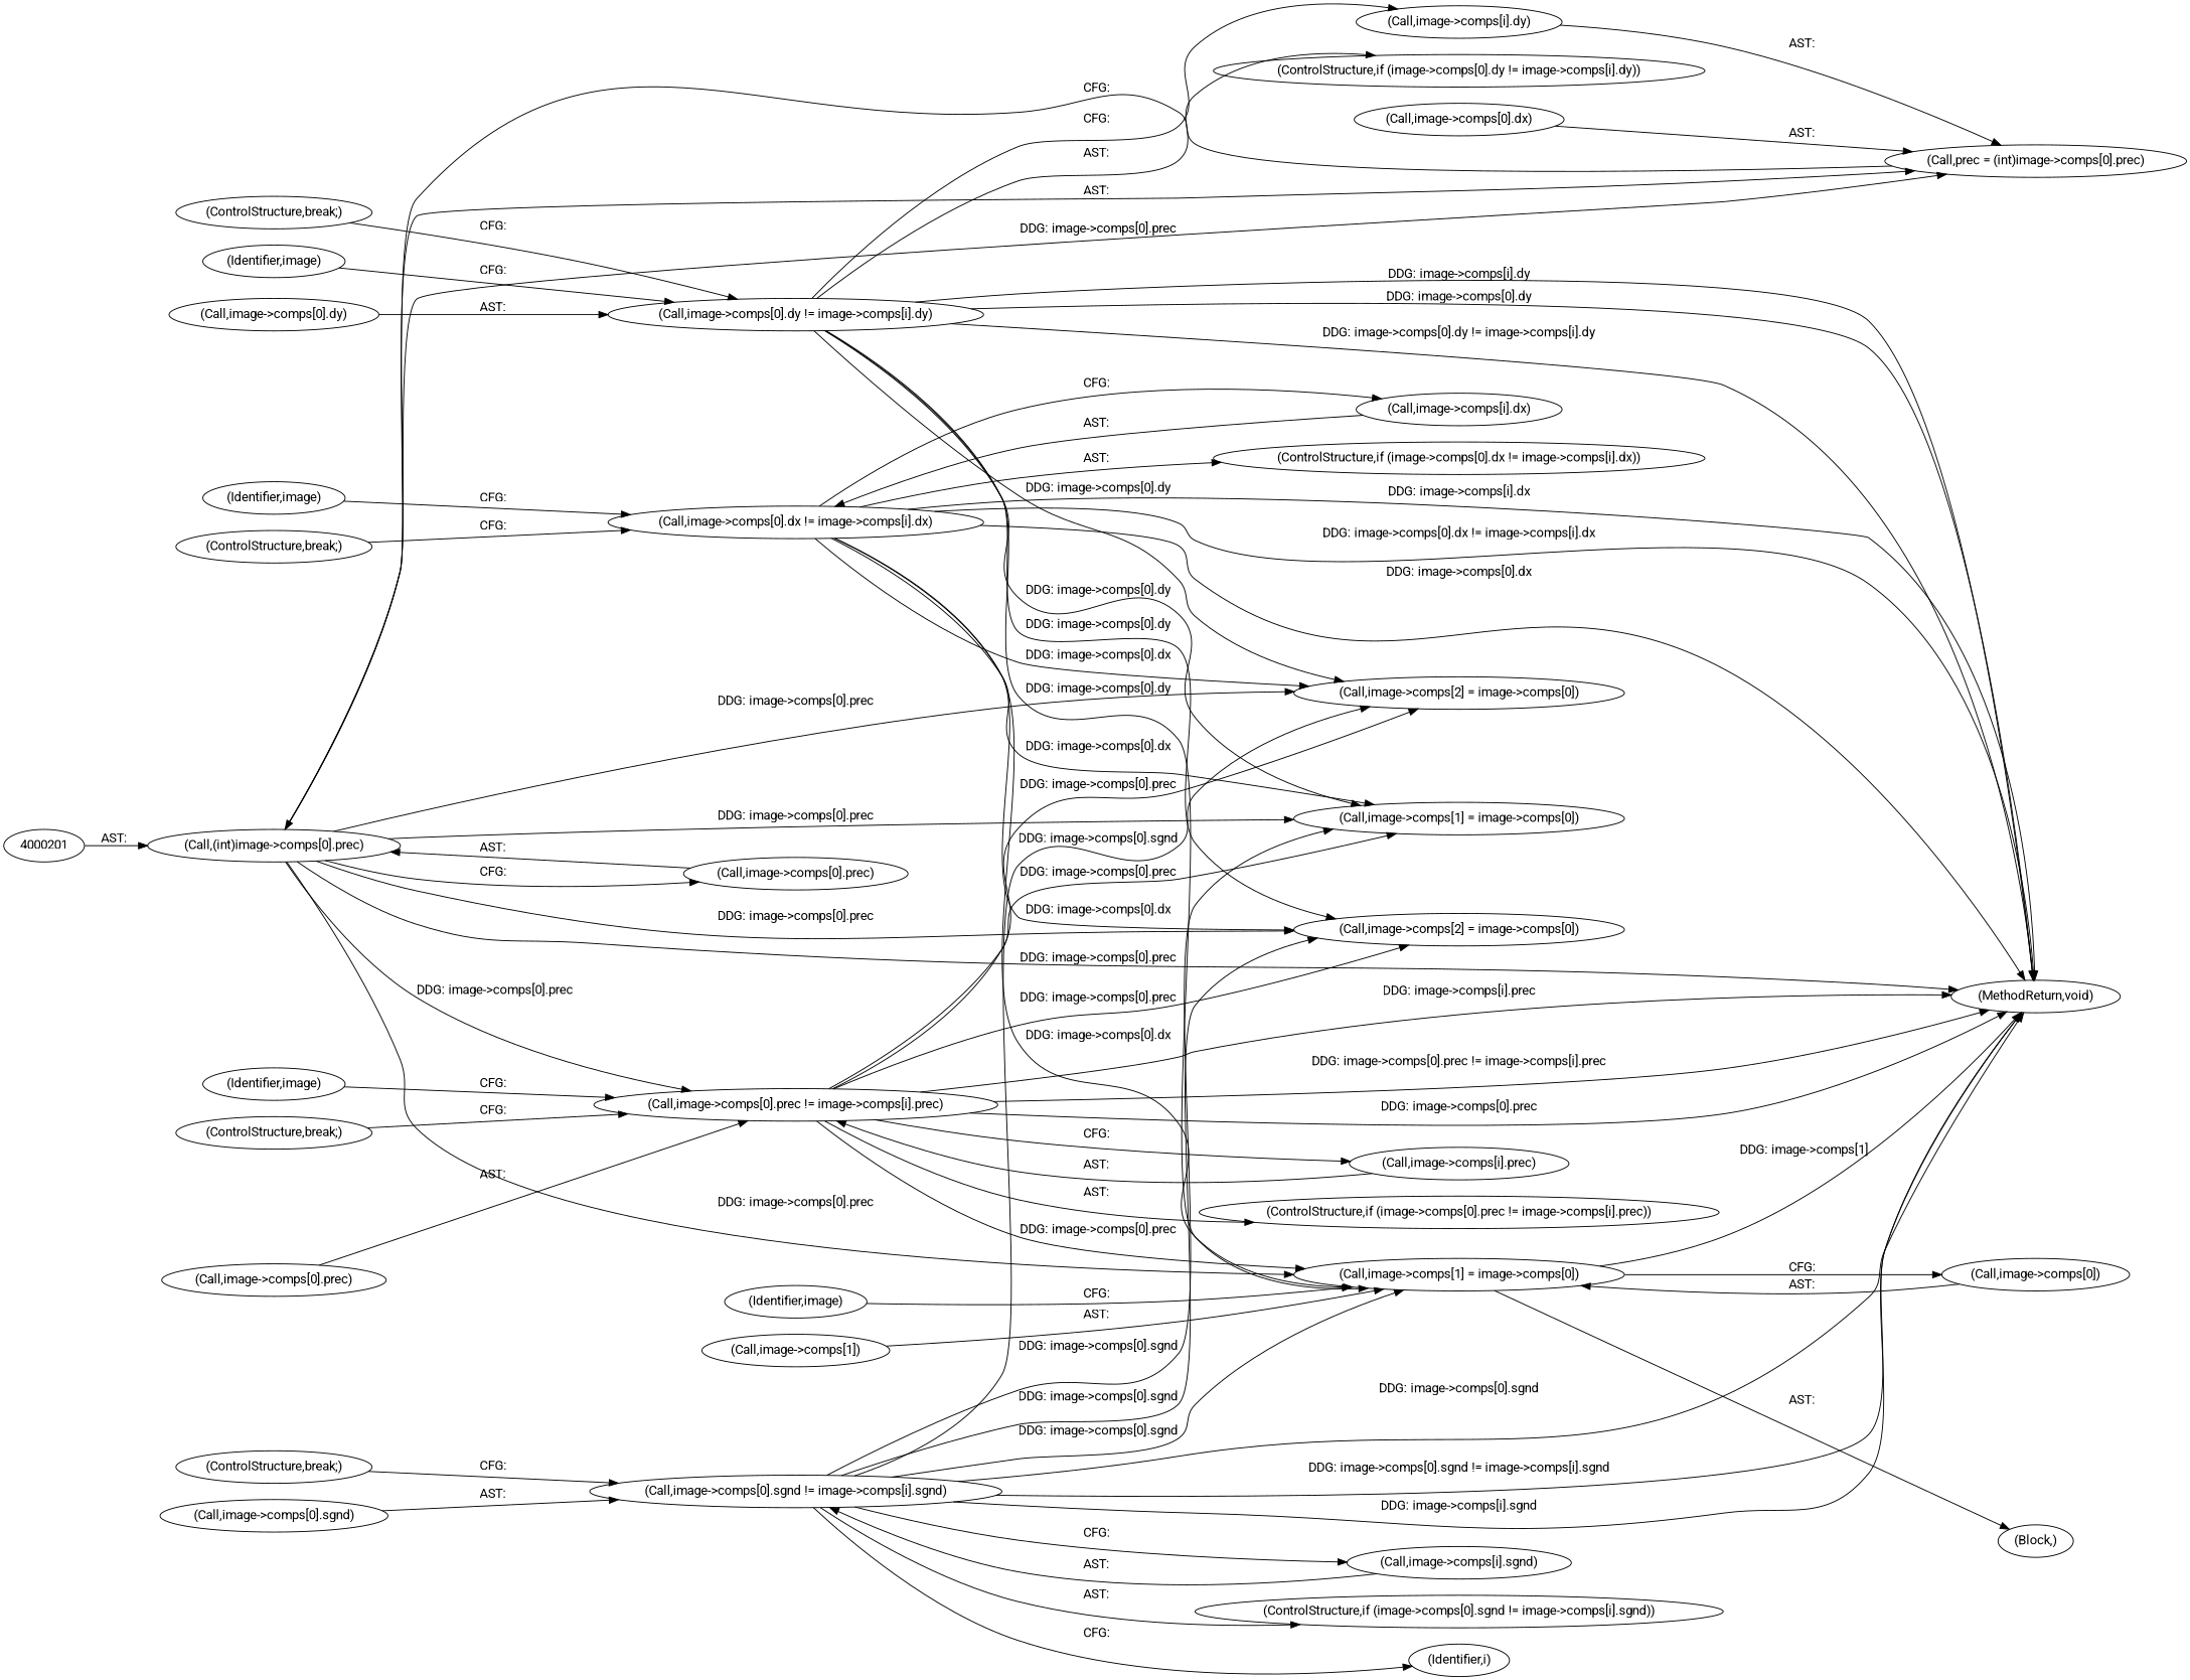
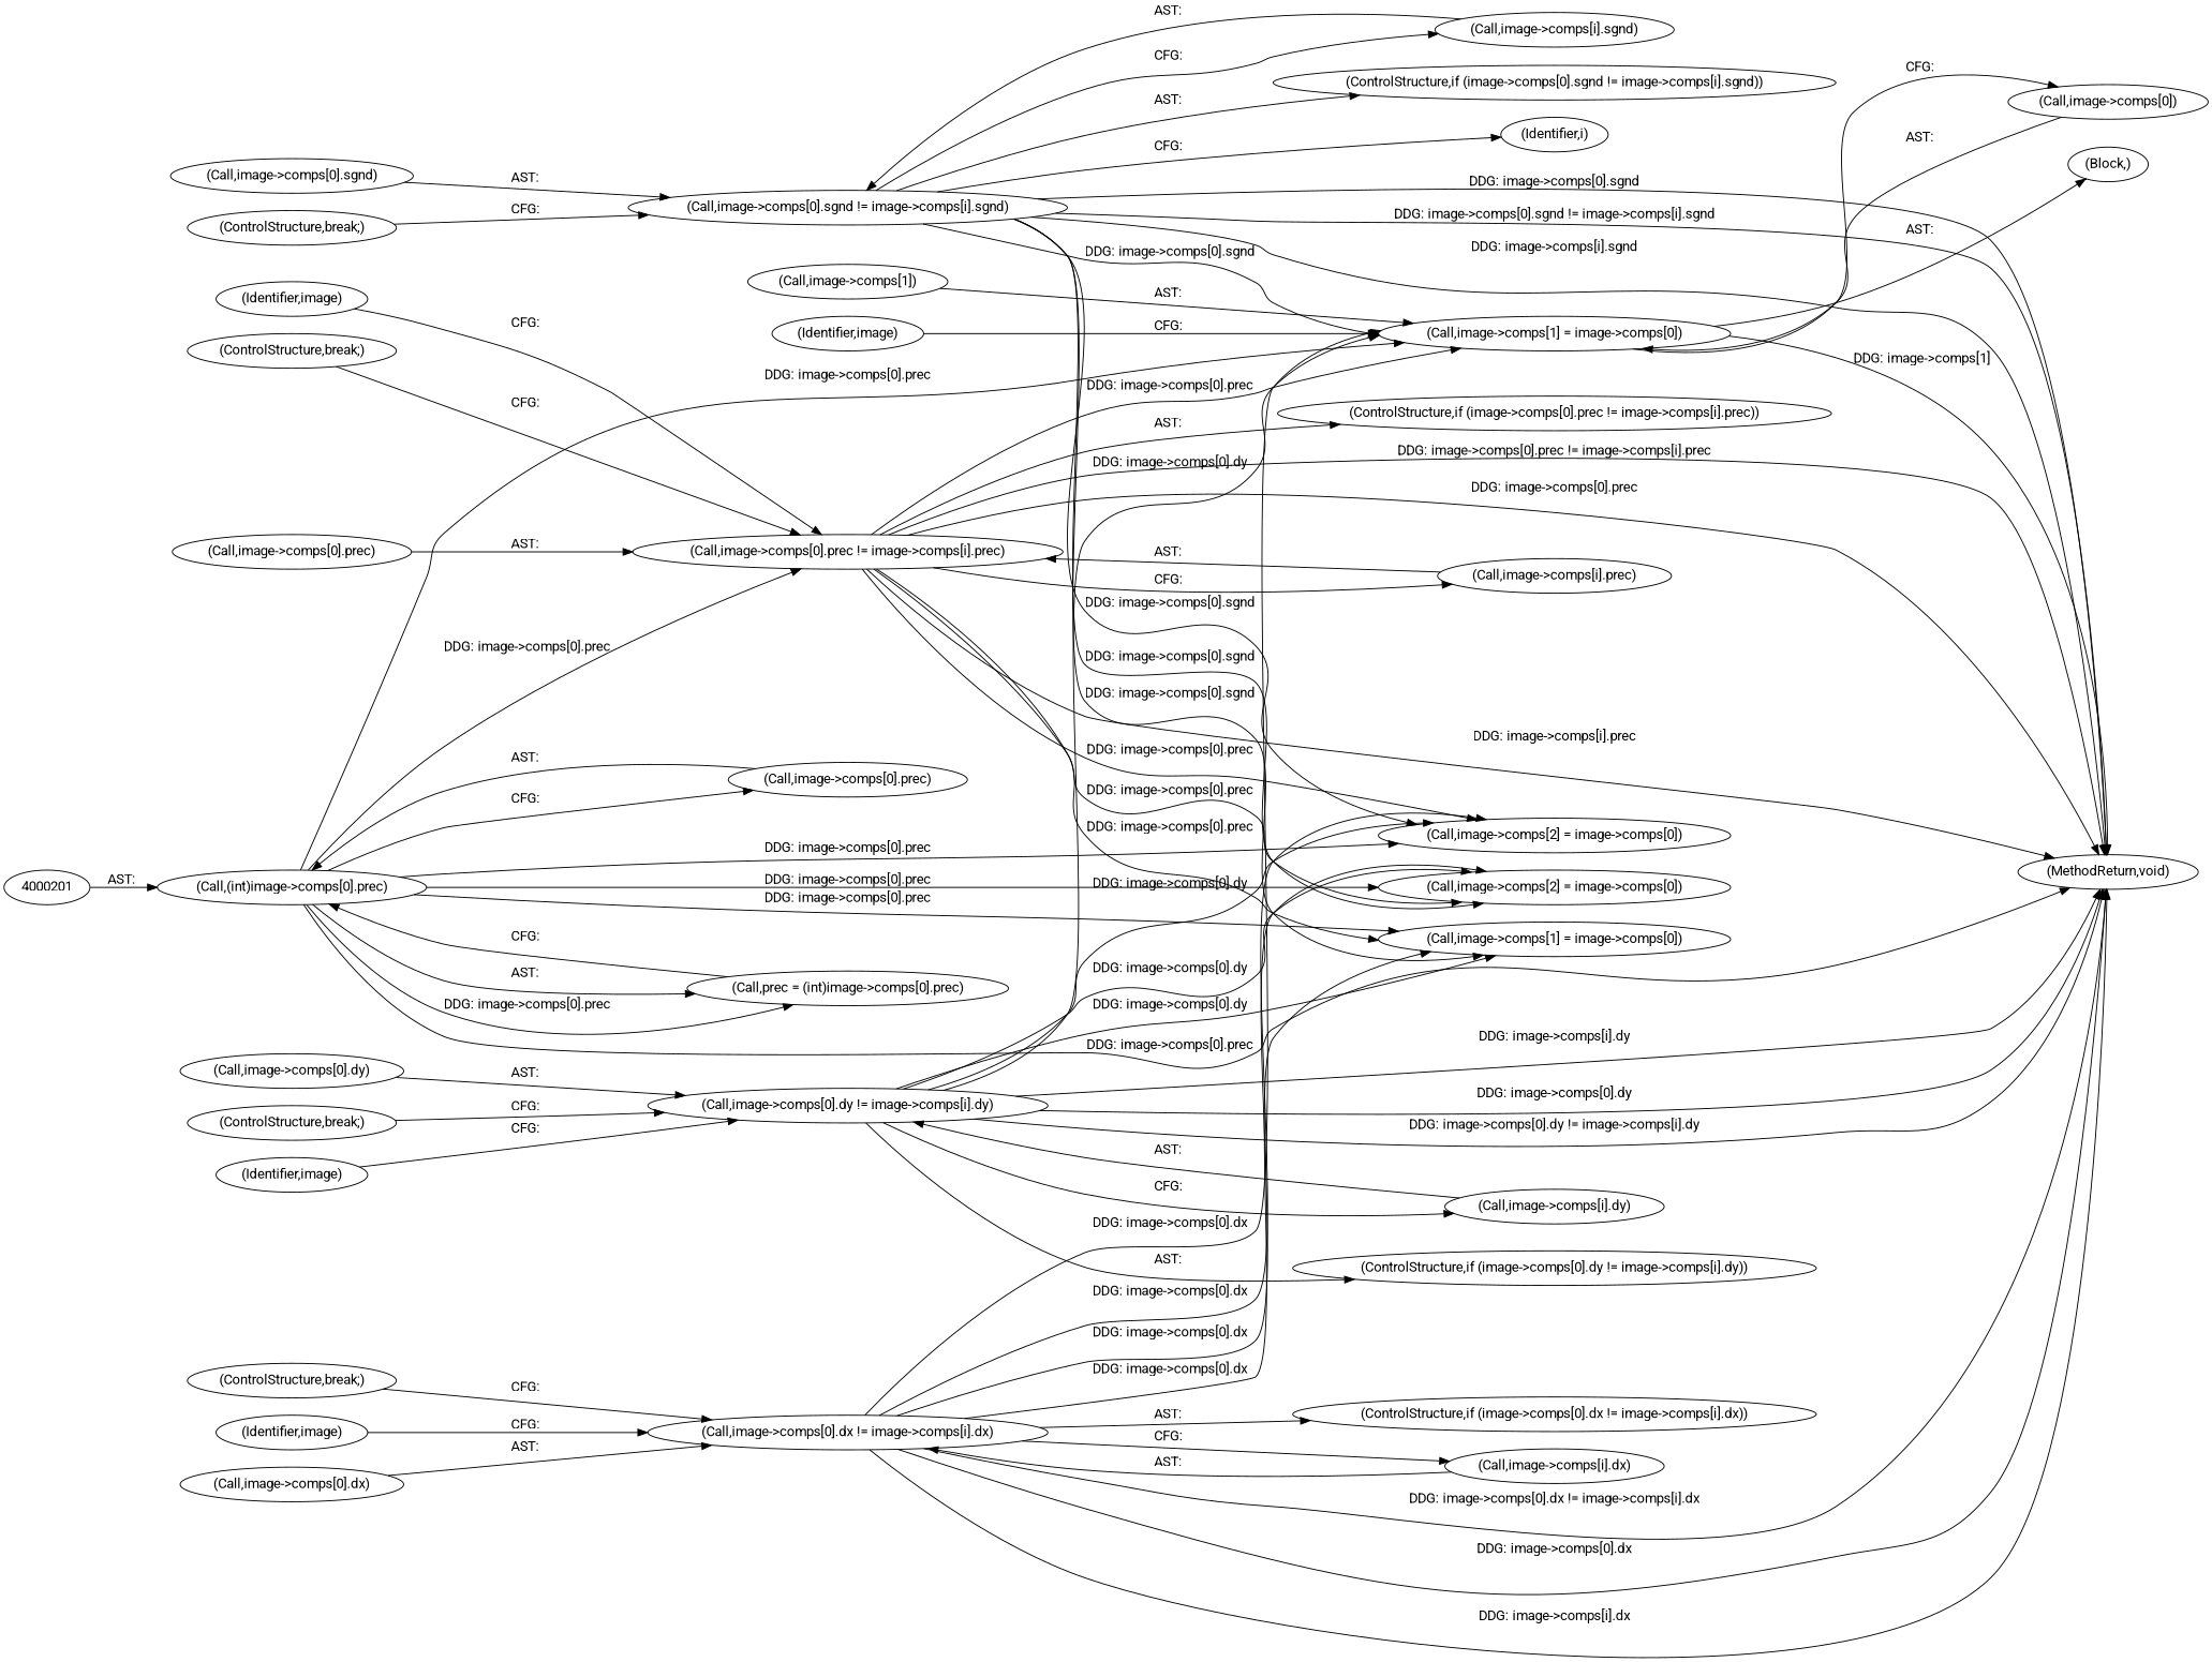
  digraph {
    fontname=Roboto
    rankdir=LR
    node [fontname=Roboto]
    edge [fontname=Roboto]
    n1 [label="(Call,image->comps[1] = image->comps[0])"]
    n2 [label="(Block,)"]
    n3 [label="(Call,image->comps[0])"]
    n4 [label="(MethodReturn,void)"]
    n5 [label="(Call,image->comps[0].sgnd != image->comps[i].sgnd)"]
    n6 [label="(Call,image->comps[2] = image->comps[0])"]
    n7 [label="(Call,image->comps[i].sgnd)"]
    n8 [label="(Call,image->comps[1] = image->comps[0])"]
    n9 [label="(ControlStructure,if (image->comps[0].sgnd != image->comps[i].sgnd))"]
    n10 [label="(Call,image->comps[2] = image->comps[0])"]
    n11 [label="(Identifier,i)"]
    n12 [label="(Call,image->comps[0].prec != image->comps[i].prec)"]
    n13 [label="(ControlStructure,if (image->comps[0].prec != image->comps[i].prec))"]
    n14 [label="(Call,image->comps[i].prec)"]
    n15 [label="(Call,(int)image->comps[0].prec)"]
    n16 [label="(Call,prec = (int)image->comps[0].prec)"]
    n17 [label="(Call,image->comps[0].prec)"]
    n18 [label="(Call,image->comps[0].dx != image->comps[i].dx)"]
    n19 [label="(Call,image->comps[i].dx)"]
    n20 [label="(ControlStructure,if (image->comps[0].dx != image->comps[i].dx))"]
    n21 [label="(Call,image->comps[0].dy != image->comps[i].dy)"]
    n22 [label="(Call,image->comps[i].dy)"]
    n23 [label="(ControlStructure,if (image->comps[0].dy != image->comps[i].dy))"]
    n24 [label="(Call,image->comps[0].sgnd)"]
    n25 [label="(Identifier,image)"]
    n26 [label="(Identifier,image)"]
    n27 [label="(Call,image->comps[0].dx)"]
    n28 [label="(ControlStructure,break;)"]
    n29 [label="(Identifier,image)"]
    n30 [label="(ControlStructure,break;)"]
    n31 [label="(ControlStructure,break;)"]
    n32 [label="(ControlStructure,break;)"]
    n33 [label="(Identifier,image)"]
    n34 [label="(Call,image->comps[0].prec)"]
    n35 [label="(Call,image->comps[1])"]
    n36 [label="(Call,image->comps[0].dy)"]
    n37 [label=4000201]
    n1 -> n2 [label="AST: "]
    n1 -> n3 [label="CFG: "]
    n1 -> n4 [label="DDG: image->comps[1]"]
    n3 -> n1 [label="AST: "]
    n5 -> n1 [label="DDG: image->comps[0].sgnd"]
    n5 -> n4 [label="DDG: image->comps[0].sgnd != image->comps[i].sgnd"]
    n5 -> n4 [label="DDG: image->comps[i].sgnd"]
    n5 -> n4 [label="DDG: image->comps[0].sgnd"]
    n5 -> n6 [label="DDG: image->comps[0].sgnd"]
    n5 -> n7 [label="CFG: "]
    n5 -> n8 [label="DDG: image->comps[0].sgnd"]
    n5 -> n9 [label="AST: "]
    n5 -> n10 [label="DDG: image->comps[0].sgnd"]
    n5 -> n11 [label="CFG: "]
    n7 -> n5 [label="AST: "]
    n12 -> n1 [label="DDG: image->comps[0].prec"]
    n12 -> n4 [label="DDG: image->comps[i].prec"]
    n12 -> n4 [label="DDG: image->comps[0].prec != image->comps[i].prec"]
    n12 -> n4 [label="DDG: image->comps[0].prec"]
    n12 -> n6 [label="DDG: image->comps[0].prec"]
    n12 -> n8 [label="DDG: image->comps[0].prec"]
    n12 -> n10 [label="DDG: image->comps[0].prec"]
    n12 -> n13 [label="AST: "]
    n12 -> n14 [label="CFG: "]
    n14 -> n12 [label="AST: "]
    n15 -> n1 [label="DDG: image->comps[0].prec"]
    n15 -> n4 [label="DDG: image->comps[0].prec"]
    n15 -> n6 [label="DDG: image->comps[0].prec"]
    n15 -> n8 [label="DDG: image->comps[0].prec"]
    n15 -> n10 [label="DDG: image->comps[0].prec"]
    n15 -> n12 [label="DDG: image->comps[0].prec"]
    n15 -> n16 [label="AST: "]
    n15 -> n16 [label="DDG: image->comps[0].prec"]
    n15 -> n17 [label="CFG: "]
    n16 -> n15 [label="CFG: "]
    n17 -> n15 [label="AST: "]
    n18 -> n1 [label="DDG: image->comps[0].dx"]
    n18 -> n4 [label="DDG: image->comps[i].dx"]
    n18 -> n4 [label="DDG: image->comps[0].dx != image->comps[i].dx"]
    n18 -> n4 [label="DDG: image->comps[0].dx"]
    n18 -> n6 [label="DDG: image->comps[0].dx"]
    n18 -> n8 [label="DDG: image->comps[0].dx"]
    n18 -> n10 [label="DDG: image->comps[0].dx"]
    n18 -> n19 [label="CFG: "]
    n18 -> n20 [label="AST: "]
    n19 -> n18 [label="AST: "]
    n21 -> n1 [label="DDG: image->comps[0].dy"]
    n21 -> n4 [label="DDG: image->comps[0].dy"]
    n21 -> n4 [label="DDG: image->comps[0].dy != image->comps[i].dy"]
    n21 -> n4 [label="DDG: image->comps[i].dy"]
    n21 -> n6 [label="DDG: image->comps[0].dy"]
    n21 -> n8 [label="DDG: image->comps[0].dy"]
    n21 -> n10 [label="DDG: image->comps[0].dy"]
    n21 -> n22 [label="CFG: "]
    n21 -> n23 [label="AST: "]
-   n22 -> n16 [label="AST: "]
+   n22 -> n21 [label="AST: "]
    n24 -> n5 [label="AST: "]
    n25 -> n12 [label="CFG: "]
    n26 -> n1 [label="CFG: "]
-   n27 -> n16 [label="AST: "]
+   n27 -> n18 [label="AST: "]
    n28 -> n21 [label="CFG: "]
    n29 -> n21 [label="CFG: "]
    n30 -> n18 [label="CFG: "]
    n31 -> n12 [label="CFG: "]
    n32 -> n5 [label="CFG: "]
    n33 -> n18 [label="CFG: "]
    n34 -> n12 [label="AST: "]
    n35 -> n1 [label="AST: "]
    n36 -> n21 [label="AST: "]
    n37 -> n15 [label="AST: "]
  }
